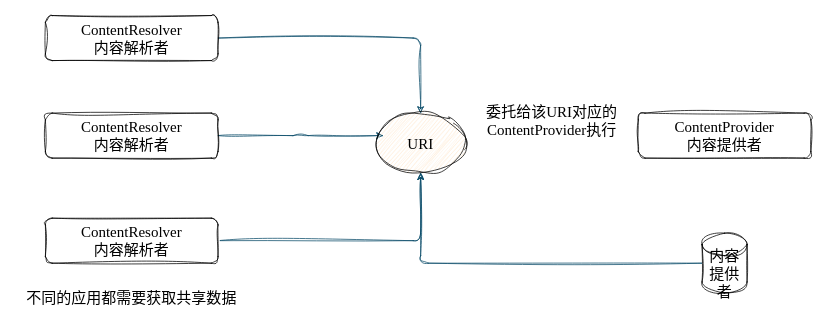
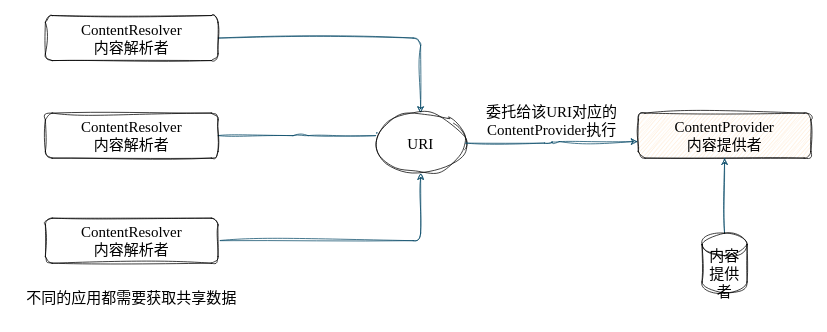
  <mxCell id="0" />
  <mxCell id="1" parent="0" />
- <mxCell id="2" value="ContentProvider&lt;br&gt;内容提供者" style="rounded=1;whiteSpace=wrap;html=1;hachureGap=4;fontFamily=Architects Daughter;fontSource=https%3A%2F%2Ffonts.googleapis.com%2Fcss%3Ffamily%3DArchitects%2BDaughter;fontSize=20;sketch=1;curveFitting=1;jiggle=2;" vertex="1" parent="1"><mxGeometry x="850" y="150" width="230" height="60" as="geometry" /></mxCell>
- <mxCell id="3" style="edgeStyle=orthogonalEdgeStyle;rounded=1;hachureGap=4;orthogonalLoop=1;jettySize=auto;html=1;strokeColor=#0B4D6A;fontFamily=Architects Daughter;fontSource=https%3A%2F%2Ffonts.googleapis.com%2Fcss%3Ffamily%3DArchitects%2BDaughter;fontSize=16;sketch=1;curveFitting=1;jiggle=2;" edge="1" parent="1" source="4" target="11"><mxGeometry relative="1" as="geometry" /></mxCell>
+ <mxCell id="2" value="ContentProvider&lt;br&gt;内容提供者" style="rounded=1;whiteSpace=wrap;html=1;hachureGap=4;fontFamily=Architects Daughter;fontSource=https%3A%2F%2Ffonts.googleapis.com%2Fcss%3Ffamily%3DArchitects%2BDaughter;fontSize=20;sketch=1;curveFitting=1;jiggle=2;fillColor=#ffe6cc;" vertex="1" parent="1"><mxGeometry x="850" y="150" width="230" height="60" as="geometry" /></mxCell>
+ <mxCell id="3" style="edgeStyle=orthogonalEdgeStyle;rounded=1;hachureGap=4;orthogonalLoop=1;jettySize=auto;html=1;entryX=0.5;entryY=1;entryDx=0;entryDy=0;strokeColor=#0B4D6A;fontFamily=Architects Daughter;fontSource=https%3A%2F%2Ffonts.googleapis.com%2Fcss%3Ffamily%3DArchitects%2BDaughter;fontSize=16;sketch=1;curveFitting=1;jiggle=2;" edge="1" parent="1" source="4" target="2"><mxGeometry relative="1" as="geometry" /></mxCell>
  <mxCell id="4" value="内容提供者" style="shape=cylinder3;whiteSpace=wrap;html=1;boundedLbl=1;backgroundOutline=1;size=15;hachureGap=4;fontFamily=Architects Daughter;fontSource=https%3A%2F%2Ffonts.googleapis.com%2Fcss%3Ffamily%3DArchitects%2BDaughter;fontSize=20;rounded=1;sketch=1;curveFitting=1;jiggle=2;" vertex="1" parent="1"><mxGeometry x="935" y="310" width="60" height="80" as="geometry" /></mxCell>
  <mxCell id="5" style="edgeStyle=orthogonalEdgeStyle;rounded=1;hachureGap=4;orthogonalLoop=1;jettySize=auto;html=1;strokeColor=#0B4D6A;fontFamily=Architects Daughter;fontSource=https%3A%2F%2Ffonts.googleapis.com%2Fcss%3Ffamily%3DArchitects%2BDaughter;fontSize=16;sketch=1;curveFitting=1;jiggle=2;" edge="1" parent="1" source="6"><mxGeometry relative="1" as="geometry"><mxPoint x="510" y="180" as="targetPoint" /></mxGeometry></mxCell>
  <mxCell id="6" value="ContentResolver&lt;br&gt;内容解析者" style="rounded=1;whiteSpace=wrap;html=1;hachureGap=4;fontFamily=Architects Daughter;fontSource=https%3A%2F%2Ffonts.googleapis.com%2Fcss%3Ffamily%3DArchitects%2BDaughter;fontSize=20;sketch=1;curveFitting=1;jiggle=2;" vertex="1" parent="1"><mxGeometry x="60" y="150" width="230" height="60" as="geometry" /></mxCell>
  <mxCell id="7" style="edgeStyle=orthogonalEdgeStyle;rounded=1;hachureGap=4;orthogonalLoop=1;jettySize=auto;html=1;strokeColor=#0B4D6A;fontFamily=Architects Daughter;fontSource=https%3A%2F%2Ffonts.googleapis.com%2Fcss%3Ffamily%3DArchitects%2BDaughter;fontSize=16;sketch=1;curveFitting=1;jiggle=2;" edge="1" parent="1" source="8" target="11"><mxGeometry relative="1" as="geometry" /></mxCell>
  <mxCell id="8" value="ContentResolver&lt;br&gt;内容解析者" style="rounded=1;whiteSpace=wrap;html=1;hachureGap=4;fontFamily=Architects Daughter;fontSource=https%3A%2F%2Ffonts.googleapis.com%2Fcss%3Ffamily%3DArchitects%2BDaughter;fontSize=20;sketch=1;curveFitting=1;jiggle=2;" vertex="1" parent="1"><mxGeometry x="60" y="20" width="230" height="60" as="geometry" /></mxCell>
  <mxCell id="9" style="edgeStyle=orthogonalEdgeStyle;rounded=1;hachureGap=4;orthogonalLoop=1;jettySize=auto;html=1;strokeColor=#0B4D6A;fontFamily=Architects Daughter;fontSource=https%3A%2F%2Ffonts.googleapis.com%2Fcss%3Ffamily%3DArchitects%2BDaughter;fontSize=16;sketch=1;curveFitting=1;jiggle=2;" edge="1" parent="1" source="10" target="11"><mxGeometry relative="1" as="geometry"><mxPoint x="570" y="240" as="targetPoint" /></mxGeometry></mxCell>
  <mxCell id="10" value="ContentResolver&lt;br&gt;内容解析者" style="rounded=1;whiteSpace=wrap;html=1;hachureGap=4;fontFamily=Architects Daughter;fontSource=https%3A%2F%2Ffonts.googleapis.com%2Fcss%3Ffamily%3DArchitects%2BDaughter;fontSize=20;sketch=1;curveFitting=1;jiggle=2;" vertex="1" parent="1"><mxGeometry x="60" y="290" width="230" height="60" as="geometry" /></mxCell>
- <mxCell id="11" value="URI" style="ellipse;whiteSpace=wrap;html=1;hachureGap=4;fontFamily=Architects Daughter;fontSource=https%3A%2F%2Ffonts.googleapis.com%2Fcss%3Ffamily%3DArchitects%2BDaughter;fontSize=20;rounded=1;sketch=1;curveFitting=1;jiggle=2;fillColor=#ffe6cc;" vertex="1" parent="1"><mxGeometry x="500" y="150" width="120" height="80" as="geometry" /></mxCell>
+ <mxCell id="11" value="URI" style="ellipse;whiteSpace=wrap;html=1;hachureGap=4;fontFamily=Architects Daughter;fontSource=https%3A%2F%2Ffonts.googleapis.com%2Fcss%3Ffamily%3DArchitects%2BDaughter;fontSize=20;rounded=1;sketch=1;curveFitting=1;jiggle=2;" vertex="1" parent="1"><mxGeometry x="500" y="150" width="120" height="80" as="geometry" /></mxCell>
+ <mxCell id="12" style="edgeStyle=orthogonalEdgeStyle;rounded=1;hachureGap=4;orthogonalLoop=1;jettySize=auto;html=1;entryX=-0.004;entryY=0.633;entryDx=0;entryDy=0;entryPerimeter=0;strokeColor=#0B4D6A;fontFamily=Architects Daughter;fontSource=https%3A%2F%2Ffonts.googleapis.com%2Fcss%3Ffamily%3DArchitects%2BDaughter;fontSize=16;sketch=1;curveFitting=1;jiggle=2;" edge="1" parent="1" source="11" target="2"><mxGeometry relative="1" as="geometry" /></mxCell>
  <mxCell id="13" value="&lt;p&gt;&lt;font color=&quot;#000000&quot;&gt;不同的应用都需要获取共享数据&lt;/font&gt;&lt;/p&gt;" style="text;html=1;strokeColor=none;fillColor=none;align=center;verticalAlign=middle;whiteSpace=wrap;rounded=1;fontSize=20;fontFamily=Architects Daughter;fontColor=#EEEEEE;sketch=1;curveFitting=1;jiggle=2;" vertex="1" parent="1"><mxGeometry x="20" y="370" width="310" height="50" as="geometry" /></mxCell>
  <mxCell id="14" value="委托给该URI对应的ContentProvider执行" style="text;html=1;strokeColor=none;fillColor=none;align=center;verticalAlign=middle;whiteSpace=wrap;rounded=0;fontSize=20;fontFamily=Architects Daughter;" vertex="1" parent="1"><mxGeometry x="590" y="150" width="290" height="20" as="geometry" /></mxCell>
